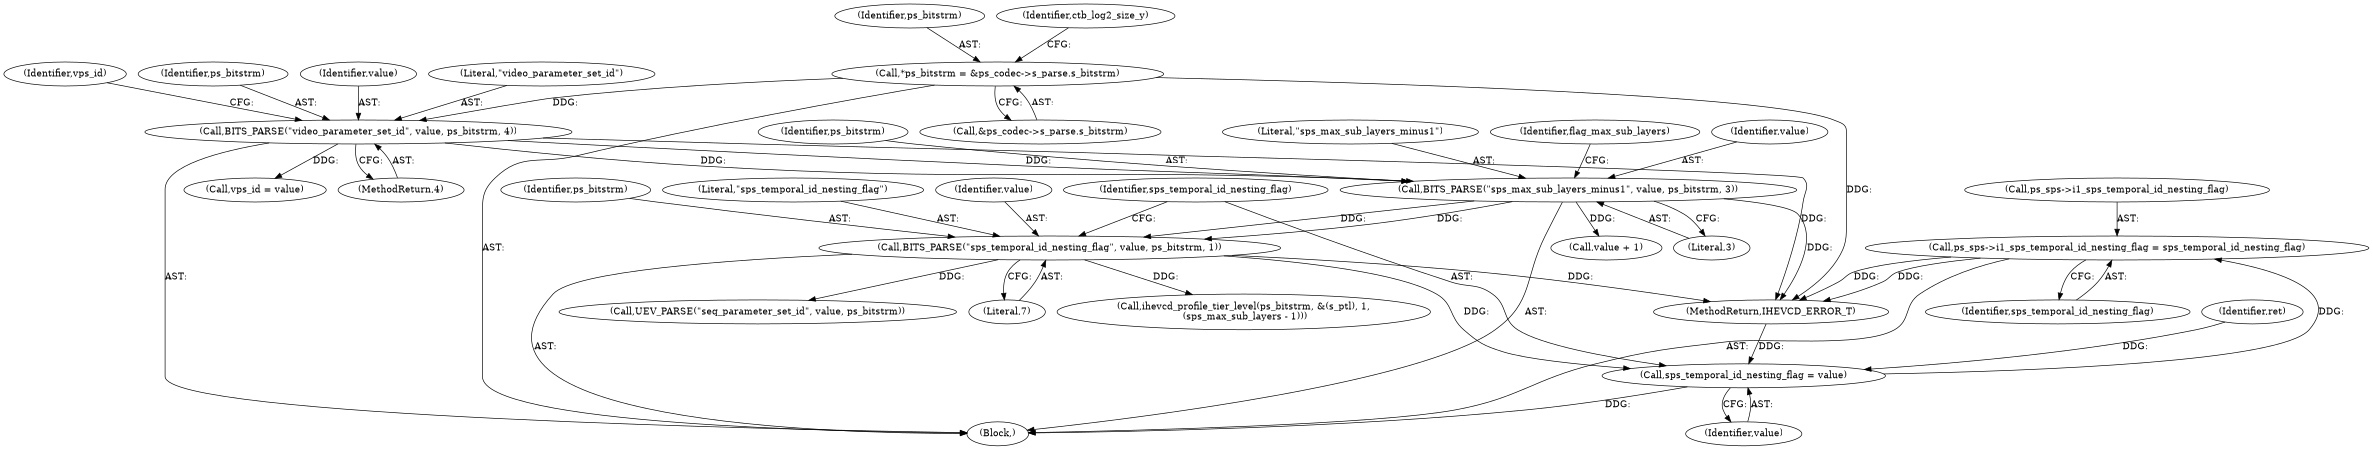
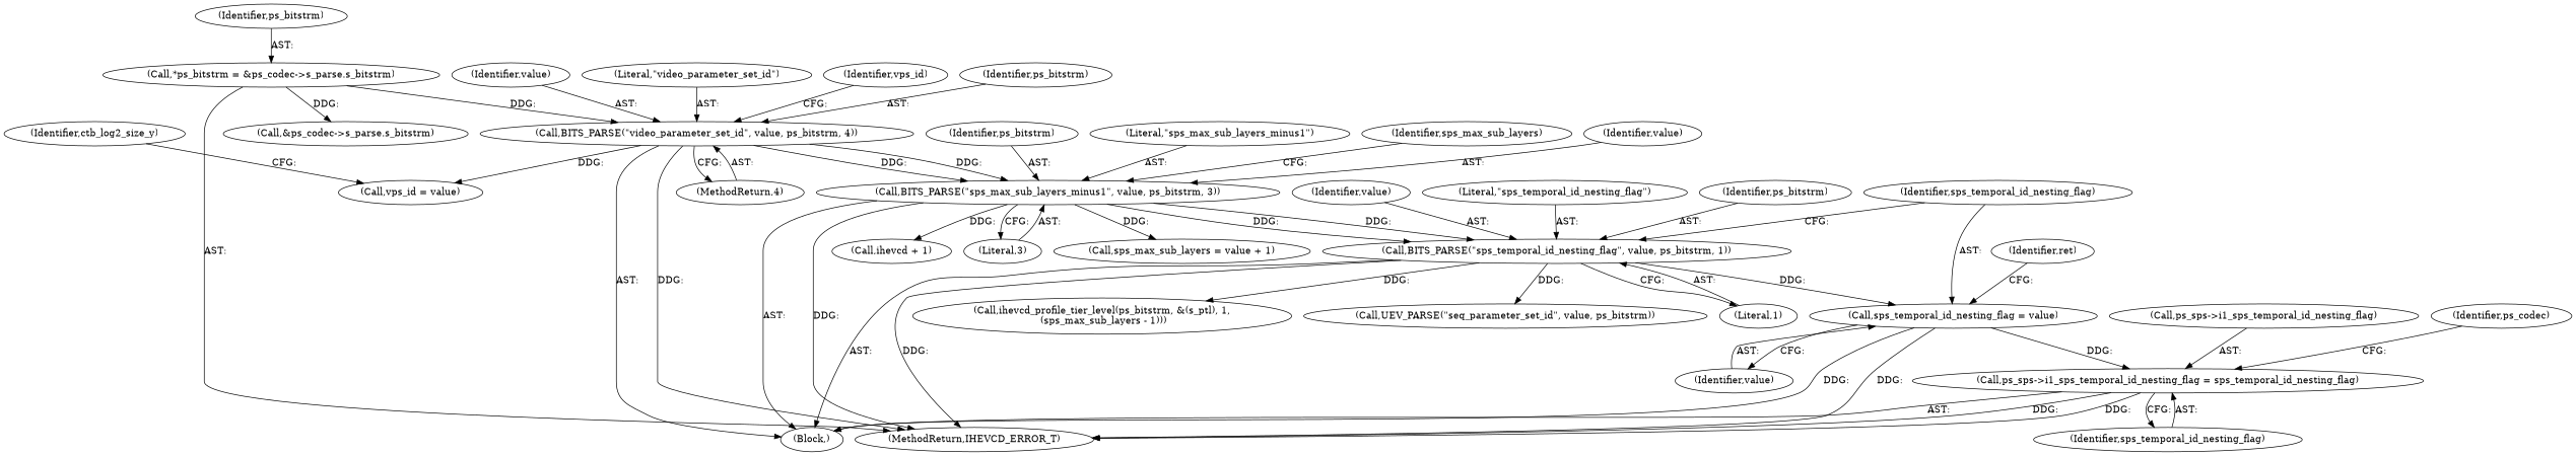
  digraph {
    n1 [label="(Call,ps_sps->i1_sps_temporal_id_nesting_flag = sps_temporal_id_nesting_flag)"]
    n2 [label="(Identifier,sps_temporal_id_nesting_flag)"]
    n3 [label="(Block,)"]
    n4 [label="(MethodReturn,IHEVCD_ERROR_T)"]
    n5 [label="(Call,sps_temporal_id_nesting_flag = value)"]
    n6 [label="(Identifier,value)"]
    n7 [label="(Call,BITS_PARSE(\"sps_temporal_id_nesting_flag\", value, ps_bitstrm, 1))"]
    n8 [label="(Call,ihevcd_profile_tier_level(ps_bitstrm, &(s_ptl), 1,\n (sps_max_sub_layers - 1)))"]
    n9 [label="(Call,UEV_PARSE(\"seq_parameter_set_id\", value, ps_bitstrm))"]
-   n10 [label="(Literal,7)"]
+   n10 [label="(Literal,1)"]
    n11 [label="(Call,BITS_PARSE(\"sps_max_sub_layers_minus1\", value, ps_bitstrm, 3))"]
-   n12 [label="(Call,value + 1)"]
+   n12 [label="(Call,ihevcd + 1)"]
    n13 [label="(Literal,3)"]
+   n14 [label="(Call,sps_max_sub_layers = value + 1)"]
    n15 [label="(Call,BITS_PARSE(\"video_parameter_set_id\", value, ps_bitstrm, 4))"]
    n16 [label="(Call,vps_id = value)"]
    n17 [label="(MethodReturn,4)"]
    n18 [label="(Call,*ps_bitstrm = &ps_codec->s_parse.s_bitstrm)"]
    n19 [label="(Call,&ps_codec->s_parse.s_bitstrm)"]
    n20 [label="(Identifier,ps_bitstrm)"]
    n21 [label="(Identifier,value)"]
    n22 [label="(Identifier,value)"]
    n23 [label="(Call,ps_sps->i1_sps_temporal_id_nesting_flag)"]
    n24 [label="(Identifier,ps_bitstrm)"]
    n25 [label="(Literal,\"sps_max_sub_layers_minus1\")"]
    n26 [label="(Literal,\"video_parameter_set_id\")"]
+   n27 [label="(Identifier,ps_codec)"]
    n28 [label="(Identifier,ret)"]
-   n29 [label="(Identifier,flag_max_sub_layers)"]
+   n29 [label="(Identifier,sps_max_sub_layers)"]
    n30 [label="(Identifier,value)"]
    n31 [label="(Identifier,vps_id)"]
    n32 [label="(Literal,\"sps_temporal_id_nesting_flag\")"]
    n33 [label="(Identifier,ctb_log2_size_y)"]
    n34 [label="(Identifier,ps_bitstrm)"]
    n35 [label="(Identifier,ps_bitstrm)"]
    n36 [label="(Identifier,sps_temporal_id_nesting_flag)"]
    n1 -> n2 [label="CFG: "]
    n1 -> n3 [label="AST: "]
    n1 -> n4 [label="DDG: "]
    n1 -> n4 [label="DDG: "]
    n2 -> n1 [label="AST: "]
    n5 -> n1 [label="DDG: "]
    n5 -> n3 [label="DDG: "]
-   n4 -> n5 [label="DDG: "]
+   n5 -> n4 [label="DDG: "]
    n5 -> n6 [label="CFG: "]
    n6 -> n5 [label="AST: "]
    n7 -> n3 [label="AST: "]
    n7 -> n4 [label="DDG: "]
    n7 -> n5 [label="DDG: "]
    n7 -> n8 [label="DDG: "]
    n7 -> n9 [label="DDG: "]
    n7 -> n10 [label="CFG: "]
    n10 -> n7 [label="AST: "]
    n11 -> n3 [label="AST: "]
    n11 -> n4 [label="DDG: "]
    n11 -> n7 [label="DDG: "]
    n11 -> n7 [label="DDG: "]
    n11 -> n12 [label="DDG: "]
    n11 -> n13 [label="CFG: "]
+   n11 -> n14 [label="DDG: "]
    n13 -> n11 [label="AST: "]
    n15 -> n3 [label="AST: "]
    n15 -> n4 [label="DDG: "]
    n15 -> n11 [label="DDG: "]
    n15 -> n11 [label="DDG: "]
    n15 -> n16 [label="DDG: "]
    n15 -> n17 [label="CFG: "]
    n17 -> n15 [label="AST: "]
-   n18 -> n3 [label="AST: "]
-   n18 -> n4 [label="DDG: "]
+   n18 -> n4 [label="AST: "]
    n18 -> n15 [label="DDG: "]
-   n18 -> n19 [label="CFG: "]
-   n19 -> n18 [label="AST: "]
+   n18 -> n19 [label="DDG: "]
    n20 -> n18 [label="AST: "]
    n21 -> n15 [label="AST: "]
    n22 -> n7 [label="AST: "]
    n23 -> n1 [label="AST: "]
    n24 -> n11 [label="AST: "]
    n25 -> n11 [label="AST: "]
    n26 -> n15 [label="AST: "]
-   n28 -> n5 [label="DDG: "]
+   n27 -> n1 [label="CFG: "]
+   n28 -> n5 [label="CFG: "]
    n29 -> n11 [label="CFG: "]
    n30 -> n11 [label="AST: "]
    n31 -> n15 [label="CFG: "]
    n32 -> n7 [label="AST: "]
-   n33 -> n18 [label="CFG: "]
+   n33 -> n16 [label="CFG: "]
    n34 -> n7 [label="AST: "]
    n35 -> n15 [label="AST: "]
    n36 -> n5 [label="AST: "]
    n36 -> n7 [label="CFG: "]
  }
